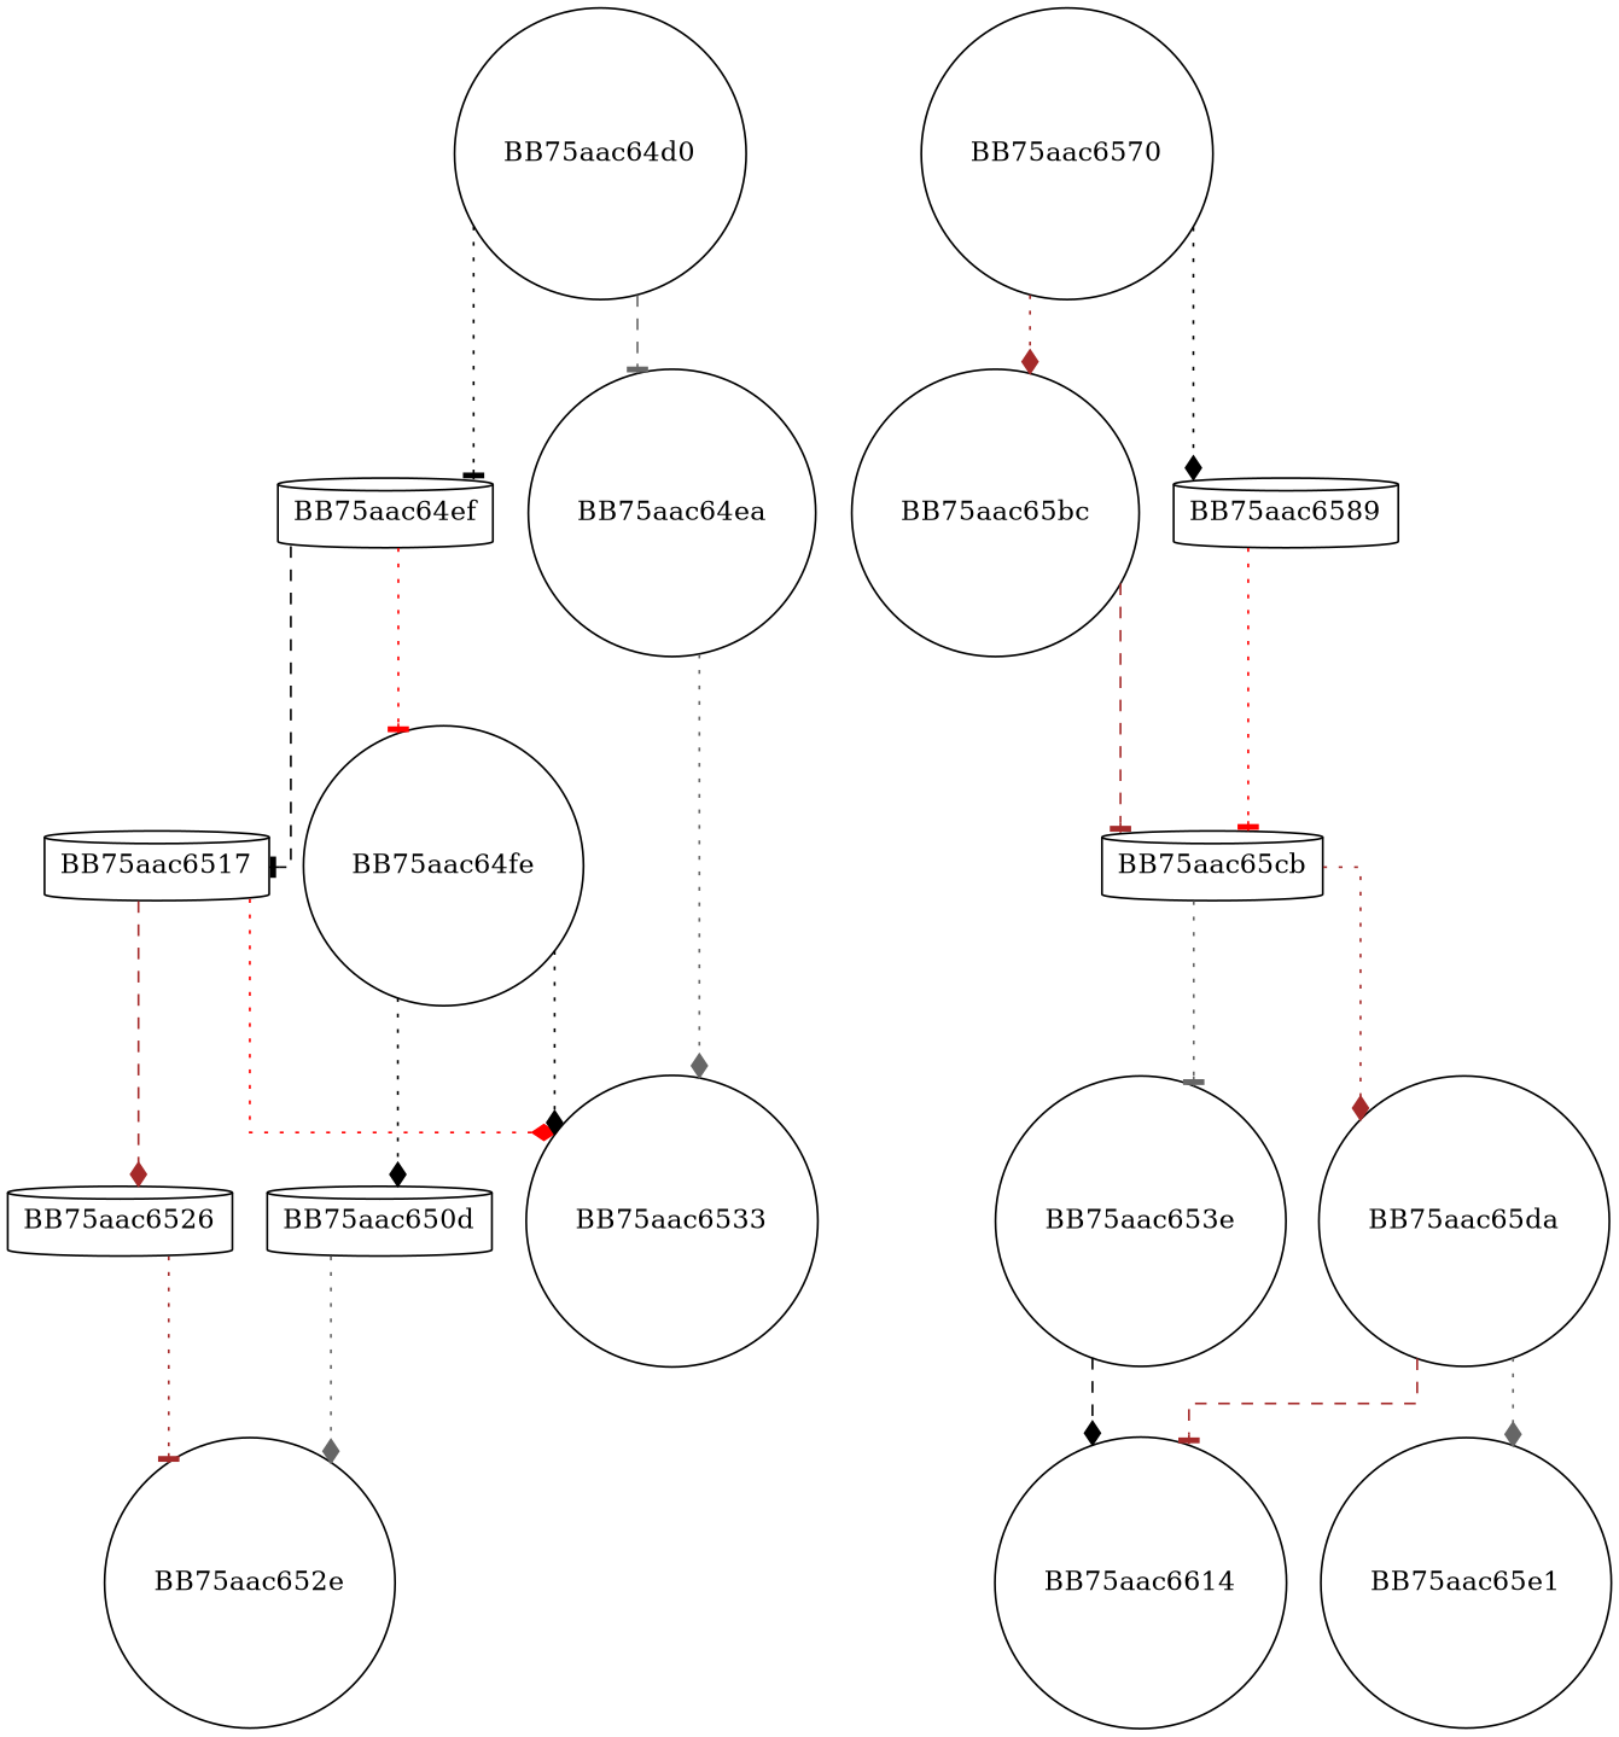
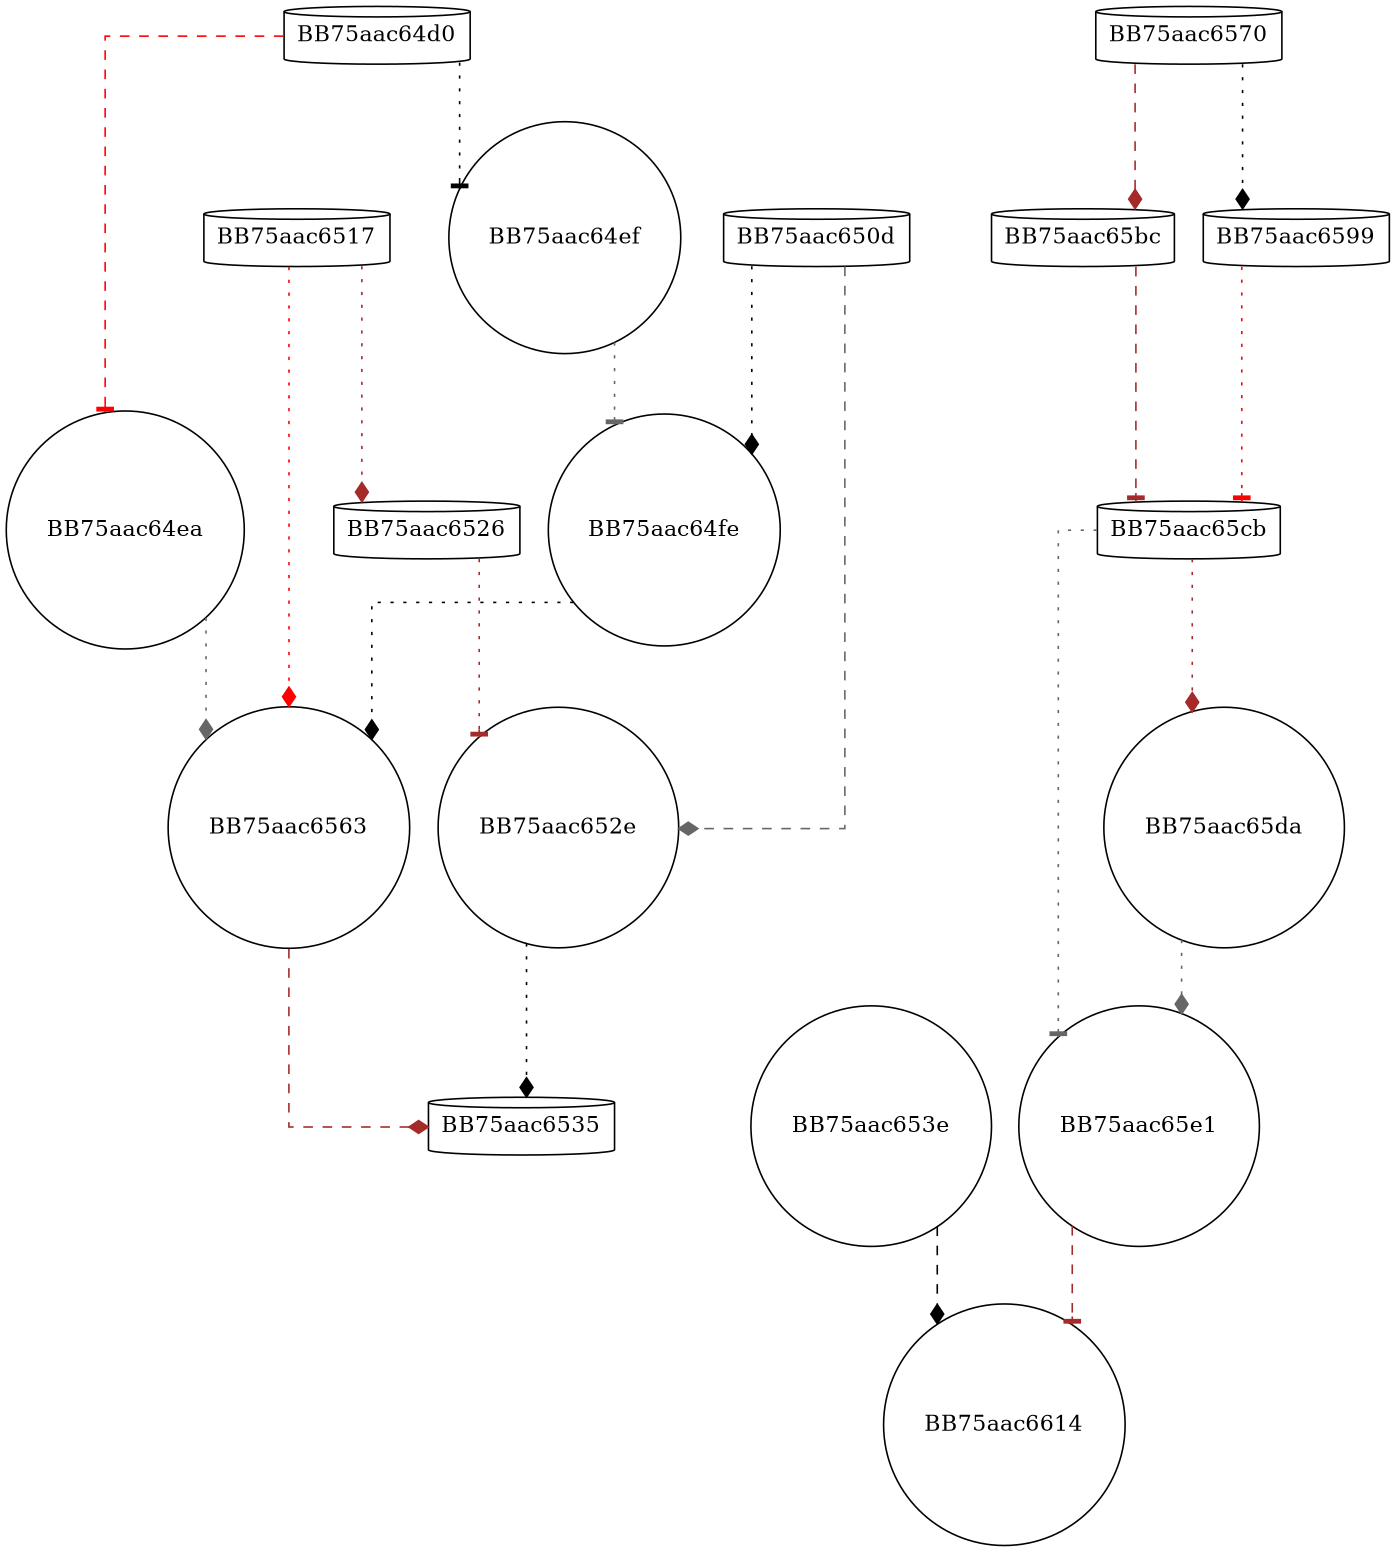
  digraph {
    splines=ortho
    node [shape=circle]
    edge [arrowhead=diamond color=black style=dotted]
-   BB75aac64d0
-   BB75aac64ef [shape=cylinder]
+   BB75aac64d0 [shape=cylinder]
+   BB75aac64ef
    BB75aac64ea
    BB75aac6517 [shape=cylinder]
    BB75aac64fe
-   BB75aac6533
+   BB75aac6533 [label=BB75aac6563]
    BB75aac6526 [shape=cylinder]
    BB75aac650d [shape=cylinder]
+   BB75aac6535 [shape=cylinder]
    BB75aac652e
    BB75aac653e
    BB75aac6614
-   BB75aac65bc
-   BB75aac6570
-   BB75aac6589 [shape=cylinder]
+   BB75aac65bc [shape=cylinder]
+   BB75aac6570 [shape=cylinder]
+   BB75aac6589 [shape=cylinder label=BB75aac6599]
    BB75aac65cb [shape=cylinder]
    BB75aac65e1
    BB75aac65da
    BB75aac64d0 -> BB75aac64ef [arrowhead=tee]
-   BB75aac64d0 -> BB75aac64ea [arrowhead=tee color=gray40 style=dashed]
-   BB75aac64ef -> BB75aac6517 [arrowhead=tee style=dashed]
-   BB75aac64ef -> BB75aac64fe [arrowhead=tee color=red]
+   BB75aac64d0 -> BB75aac64ea [arrowhead=tee color=red style=dashed]
+   BB75aac64ef -> BB75aac64fe [arrowhead=tee color=gray40]
    BB75aac64ea -> BB75aac6533 [color=gray40]
    BB75aac6517 -> BB75aac6533 [color=red]
-   BB75aac6517 -> BB75aac6526 [color=brown style=dashed]
+   BB75aac6517 -> BB75aac6526 [color=brown]
    BB75aac64fe -> BB75aac6533
-   BB75aac64fe -> BB75aac650d
+   BB75aac650d -> BB75aac64fe
+   BB75aac6533 -> BB75aac6535 [color=brown style=dashed]
    BB75aac6526 -> BB75aac652e [arrowhead=tee color=brown]
-   BB75aac650d -> BB75aac652e [color=gray40]
+   BB75aac650d -> BB75aac652e [color=gray40 style=dashed]
+   BB75aac652e -> BB75aac6535
    BB75aac653e -> BB75aac6614 [style=dashed]
    BB75aac65bc -> BB75aac65cb [arrowhead=tee color=brown style=dashed]
-   BB75aac6570 -> BB75aac65bc [color=brown]
+   BB75aac6570 -> BB75aac65bc [color=brown style=dashed]
    BB75aac6570 -> BB75aac6589
    BB75aac6589 -> BB75aac65cb [arrowhead=tee color=red]
-   BB75aac65cb -> BB75aac653e [arrowhead=tee color=gray40]
+   BB75aac65cb -> BB75aac65e1 [arrowhead=tee color=gray40]
    BB75aac65cb -> BB75aac65da [color=brown]
-   BB75aac65da -> BB75aac6614 [arrowhead=tee color=brown style=dashed]
+   BB75aac65e1 -> BB75aac6614 [arrowhead=tee color=brown style=dashed]
    BB75aac65da -> BB75aac65e1 [color=gray40]
  }
